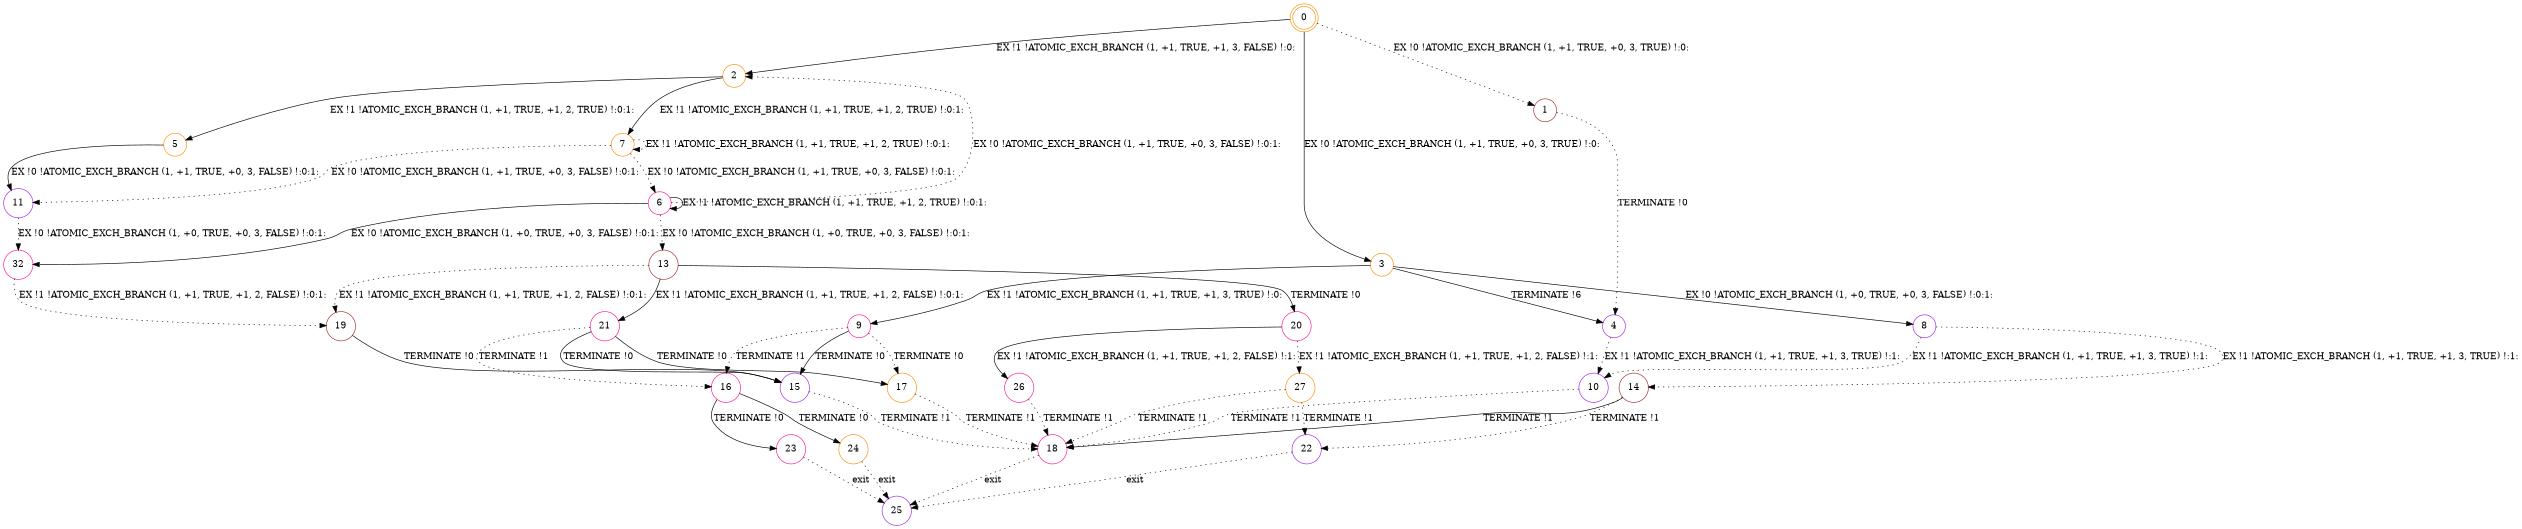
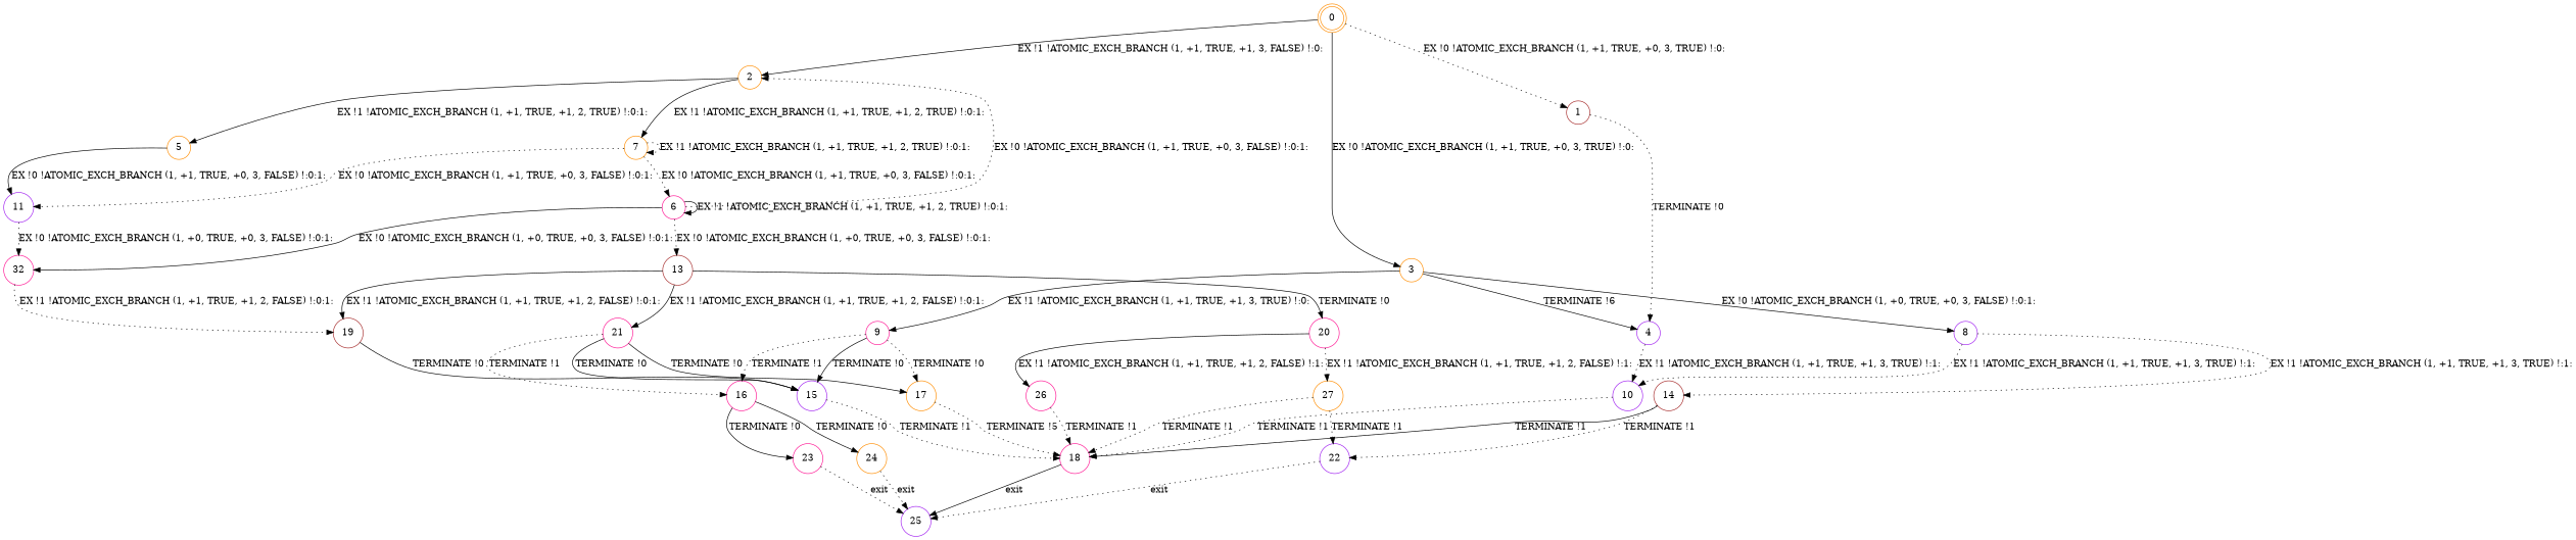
  digraph {
    node [color=deeppink shape=circle]
    edge [style=dotted]
    0 [color=darkorange peripheries=2]
    1 [color=brown]
    2 [color=darkorange]
    3 [color=darkorange]
    4 [color=purple]
    5 [color=darkorange]
    7 [color=darkorange]
    8 [color=purple]
    9
    10 [color=purple]
    11 [color=purple]
    6
    n13 [label=32]
    13 [color=brown]
    14 [color=brown]
    15 [color=purple]
    16
    17 [color=darkorange]
    18
    19 [color=brown]
    20
    21
    22 [color=purple]
    23
    24 [color=darkorange]
    25 [color=purple]
    26
    27 [color=darkorange]
    0 -> 1 [label="EX !0 !ATOMIC_EXCH_BRANCH (1, +1, TRUE, +0, 3, TRUE) !:0:"]
    0 -> 2 [label="EX !1 !ATOMIC_EXCH_BRANCH (1, +1, TRUE, +1, 3, FALSE) !:0:" style=solid]
    0 -> 3 [label="EX !0 !ATOMIC_EXCH_BRANCH (1, +1, TRUE, +0, 3, TRUE) !:0:" style=solid]
    1 -> 4 [label="TERMINATE !0"]
    2 -> 5 [label="EX !1 !ATOMIC_EXCH_BRANCH (1, +1, TRUE, +1, 2, TRUE) !:0:1:" style=solid]
    2 -> 7 [label="EX !1 !ATOMIC_EXCH_BRANCH (1, +1, TRUE, +1, 2, TRUE) !:0:1:" style=solid]
    3 -> 4 [label="TERMINATE !6" style=solid]
    3 -> 8 [label="EX !0 !ATOMIC_EXCH_BRANCH (1, +0, TRUE, +0, 3, FALSE) !:0:1:" style=solid]
    3 -> 9 [label="EX !1 !ATOMIC_EXCH_BRANCH (1, +1, TRUE, +1, 3, TRUE) !:0:" style=solid]
    4 -> 10 [label="EX !1 !ATOMIC_EXCH_BRANCH (1, +1, TRUE, +1, 3, TRUE) !:1:"]
    5 -> 11 [label="EX !0 !ATOMIC_EXCH_BRANCH (1, +1, TRUE, +0, 3, FALSE) !:0:1:" style=solid]
    7 -> 7 [label="EX !1 !ATOMIC_EXCH_BRANCH (1, +1, TRUE, +1, 2, TRUE) !:0:1:"]
    7 -> 11 [label="EX !0 !ATOMIC_EXCH_BRANCH (1, +1, TRUE, +0, 3, FALSE) !:0:1:"]
    7 -> 6 [label="EX !0 !ATOMIC_EXCH_BRANCH (1, +1, TRUE, +0, 3, FALSE) !:0:1:"]
    8 -> 10 [label="EX !1 !ATOMIC_EXCH_BRANCH (1, +1, TRUE, +1, 3, TRUE) !:1:"]
    8 -> 14 [label="EX !1 !ATOMIC_EXCH_BRANCH (1, +1, TRUE, +1, 3, TRUE) !:1:"]
    9 -> 15 [label="TERMINATE !0" style=solid]
    9 -> 16 [label="TERMINATE !1"]
    9 -> 17 [label="TERMINATE !0"]
    10 -> 18 [label="TERMINATE !1"]
    11 -> n13 [label="EX !0 !ATOMIC_EXCH_BRANCH (1, +0, TRUE, +0, 3, FALSE) !:0:1:"]
    6 -> 2 [label="EX !0 !ATOMIC_EXCH_BRANCH (1, +1, TRUE, +0, 3, FALSE) !:0:1:"]
    6 -> 6 [label="EX !1 !ATOMIC_EXCH_BRANCH (1, +1, TRUE, +1, 2, TRUE) !:0:1:" style=solid]
    6 -> n13 [label="EX !0 !ATOMIC_EXCH_BRANCH (1, +0, TRUE, +0, 3, FALSE) !:0:1:" style=solid]
    6 -> 13 [label="EX !0 !ATOMIC_EXCH_BRANCH (1, +0, TRUE, +0, 3, FALSE) !:0:1:"]
    n13 -> 19 [label="EX !1 !ATOMIC_EXCH_BRANCH (1, +1, TRUE, +1, 2, FALSE) !:0:1:"]
-   13 -> 19 [label="EX !1 !ATOMIC_EXCH_BRANCH (1, +1, TRUE, +1, 2, FALSE) !:0:1:"]
+   13 -> 19 [label="EX !1 !ATOMIC_EXCH_BRANCH (1, +1, TRUE, +1, 2, FALSE) !:0:1:" style=solid]
    13 -> 20 [label="TERMINATE !0" style=solid]
    13 -> 21 [label="EX !1 !ATOMIC_EXCH_BRANCH (1, +1, TRUE, +1, 2, FALSE) !:0:1:" style=solid]
    14 -> 18 [label="TERMINATE !1" style=solid]
    14 -> 22 [label="TERMINATE !1"]
    15 -> 18 [label="TERMINATE !1"]
    16 -> 23 [label="TERMINATE !0" style=solid]
    16 -> 24 [label="TERMINATE !0" style=solid]
-   17 -> 18 [label="TERMINATE !1"]
-   18 -> 25 [label=exit]
+   17 -> 18 [label="TERMINATE !5"]
+   18 -> 25 [label=exit style=solid]
    19 -> 15 [label="TERMINATE !0" style=solid]
    20 -> 26 [label="EX !1 !ATOMIC_EXCH_BRANCH (1, +1, TRUE, +1, 2, FALSE) !:1:" style=solid]
    20 -> 27 [label="EX !1 !ATOMIC_EXCH_BRANCH (1, +1, TRUE, +1, 2, FALSE) !:1:"]
    21 -> 15 [label="TERMINATE !0" style=solid]
    21 -> 16 [label="TERMINATE !1"]
    21 -> 17 [label="TERMINATE !0" style=solid]
    22 -> 25 [label=exit]
    23 -> 25 [label=exit]
    24 -> 25 [label=exit]
    26 -> 18 [label="TERMINATE !1"]
    27 -> 18 [label="TERMINATE !1"]
    27 -> 22 [label="TERMINATE !1"]
  }
